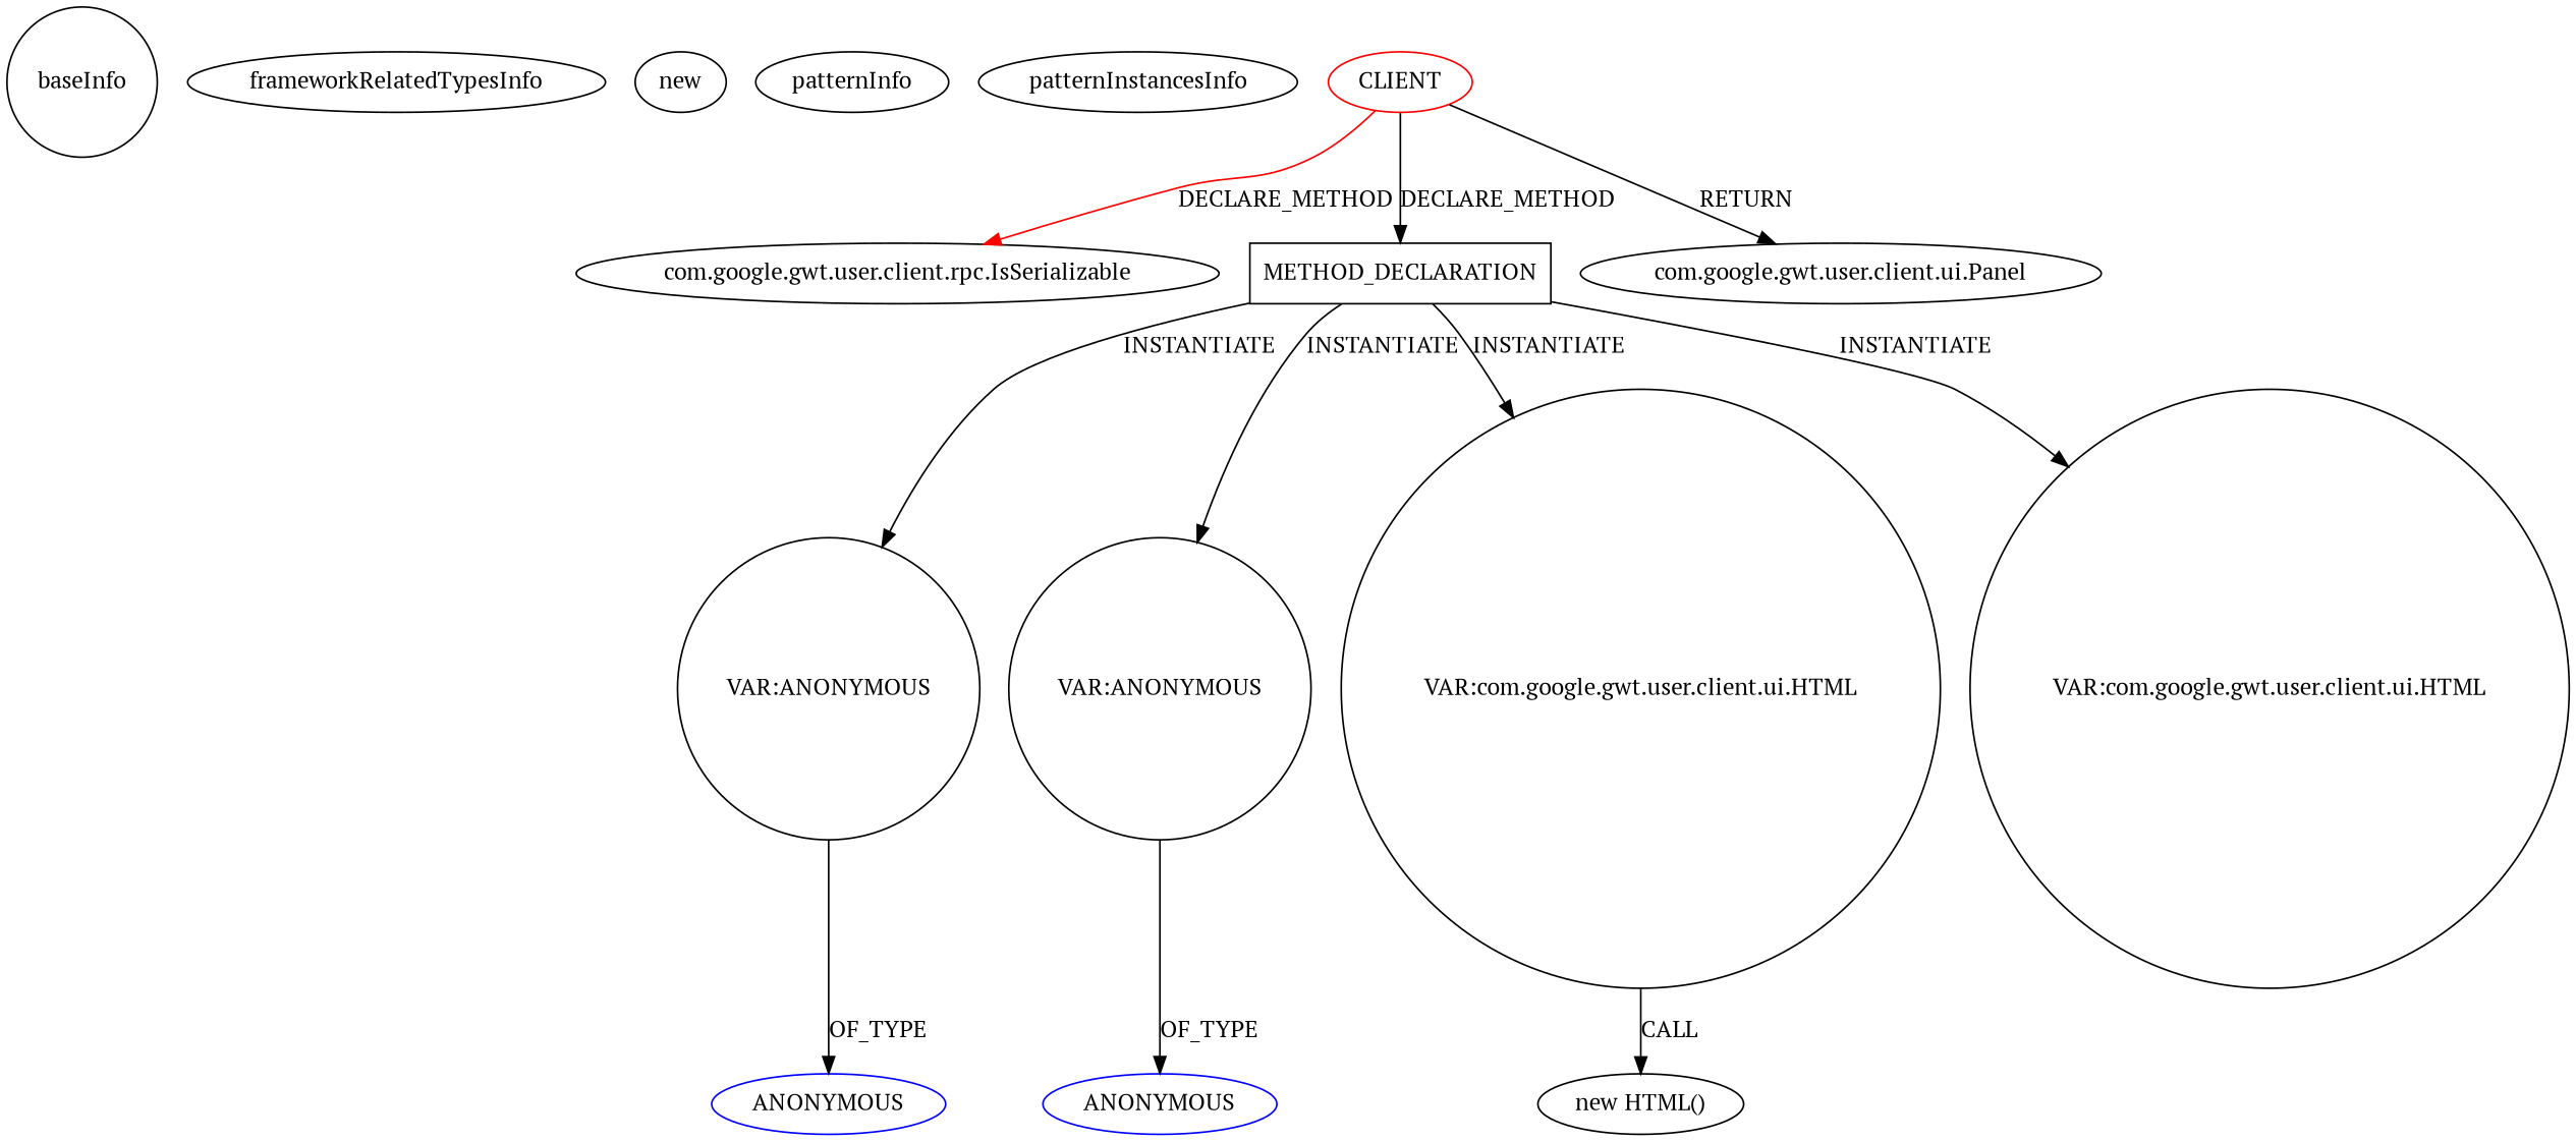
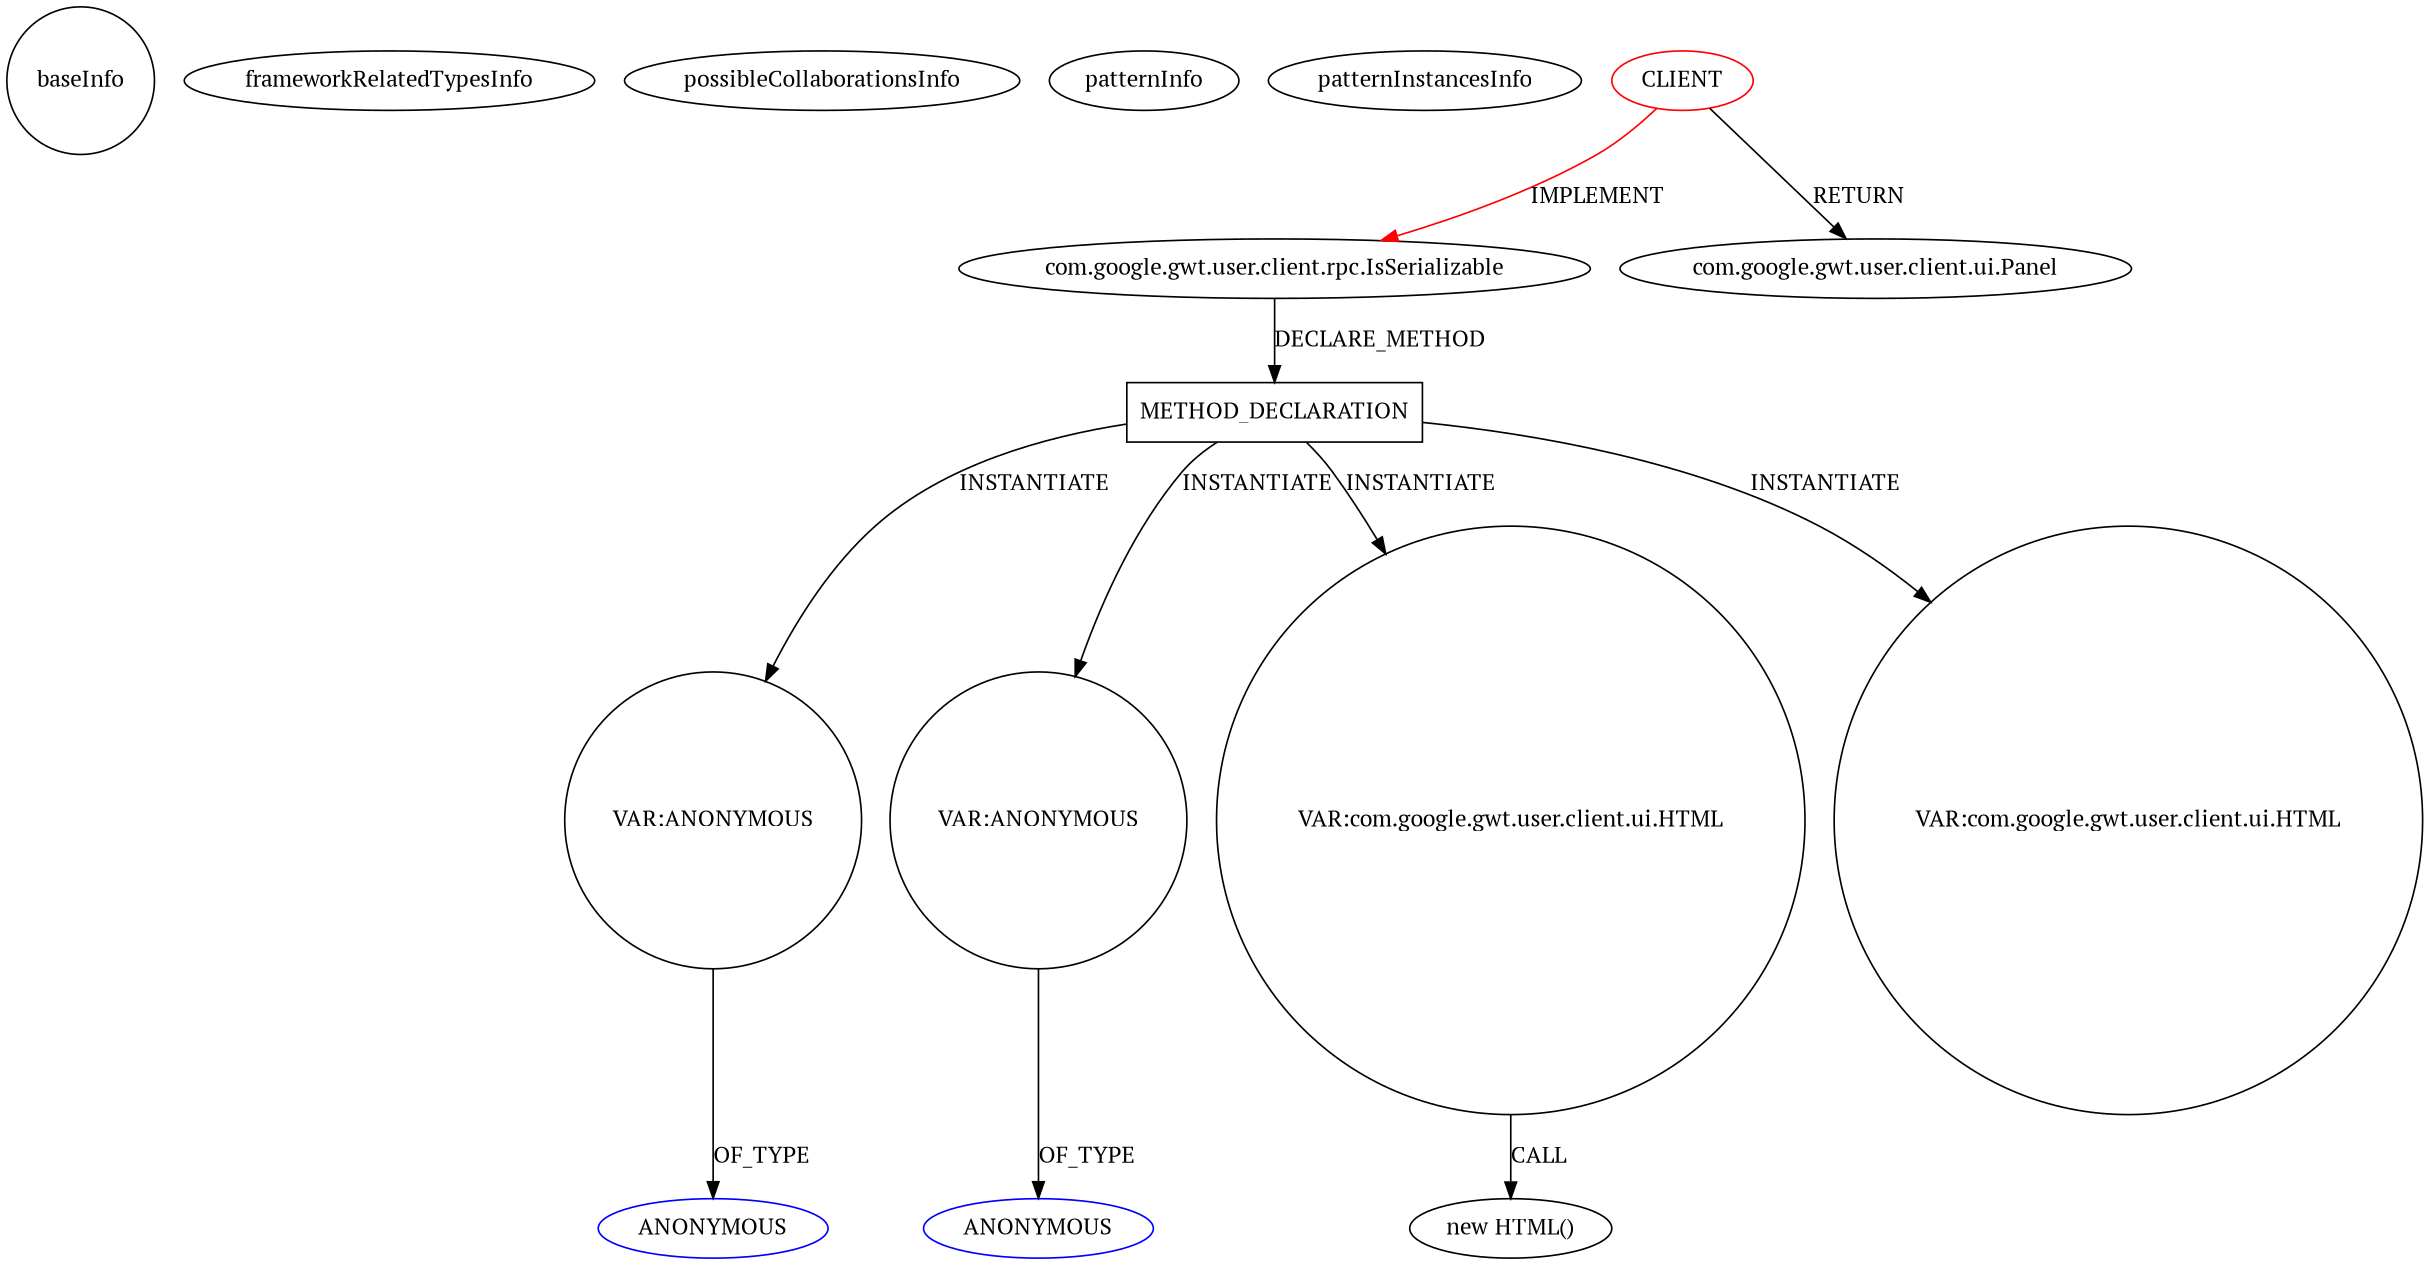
  digraph {
    fontname="PT Serif"
    node [fontname="PT Serif" isFrameworkType=false]
    edge [fontname="PT Serif"]
    baseInfo [category=pattern graphId=573 isAnonymous=false possibleRelation=false shape=circle isFrameworkType=""]
    frameworkRelatedTypesInfo [0="com.google.gwt.user.client.rpc.IsSerializable" isFrameworkType=""]
-   possibleCollaborationsInfo [label=new isFrameworkType=""]
+   possibleCollaborationsInfo [isFrameworkType=""]
    patternInfo [frequency=2.0 patternRootClient=0 isFrameworkType=""]
    patternInstancesInfo [0="woox-serverapp~/woox-serverapp/serverapp-master/src/wooxes/net/shared/Ordinador.java~Ordinador~4662" 1="woox-serverapp~/woox-serverapp/serverapp-master/src/wooxes/net/shared/Usuari.java~Usuari~4667" isFrameworkType=""]
    n6 [label="com.google.gwt.user.client.rpc.IsSerializable" vertexType=FRAMEWORK_INTERFACE_TYPE]
    n7 [color=red label=CLIENT vertexType=ROOT_CLIENT_CLASS_DECLARATION]
    n8 [label=METHOD_DECLARATION shape=box vertexType=CLIENT_METHOD_DECLARATION]
    n9 [label="com.google.gwt.user.client.ui.Panel" vertexType=FRAMEWORK_CLASS_TYPE]
    n10 [label="VAR:ANONYMOUS" shape=circle vertexType=VARIABLE_EXPRESION]
    n11 [label="VAR:ANONYMOUS" shape=circle vertexType=VARIABLE_EXPRESION]
    n12 [label="VAR:com.google.gwt.user.client.ui.HTML" shape=circle vertexType=VARIABLE_EXPRESION]
    n13 [label="VAR:com.google.gwt.user.client.ui.HTML" shape=circle vertexType=VARIABLE_EXPRESION]
    n14 [color=blue label=ANONYMOUS vertexType=REFERENCE_ANONYMOUS_DECLARATION]
    n15 [color=blue label=ANONYMOUS vertexType=REFERENCE_ANONYMOUS_DECLARATION]
    n16 [label="new HTML()" vertexType=CONSTRUCTOR_CALL]
-   n7 -> n6 [color=red label=DECLARE_METHOD]
-   n7 -> n8 [label=DECLARE_METHOD]
+   n7 -> n6 [color=red label=IMPLEMENT]
+   n6 -> n8 [label=DECLARE_METHOD]
    n7 -> n9 [label=RETURN]
    n8 -> n10 [label=INSTANTIATE]
    n8 -> n11 [label=INSTANTIATE]
    n8 -> n12 [label=INSTANTIATE]
    n8 -> n13 [label=INSTANTIATE]
    n10 -> n14 [label=OF_TYPE]
    n11 -> n15 [label=OF_TYPE]
    n12 -> n16 [label=CALL]
  }
